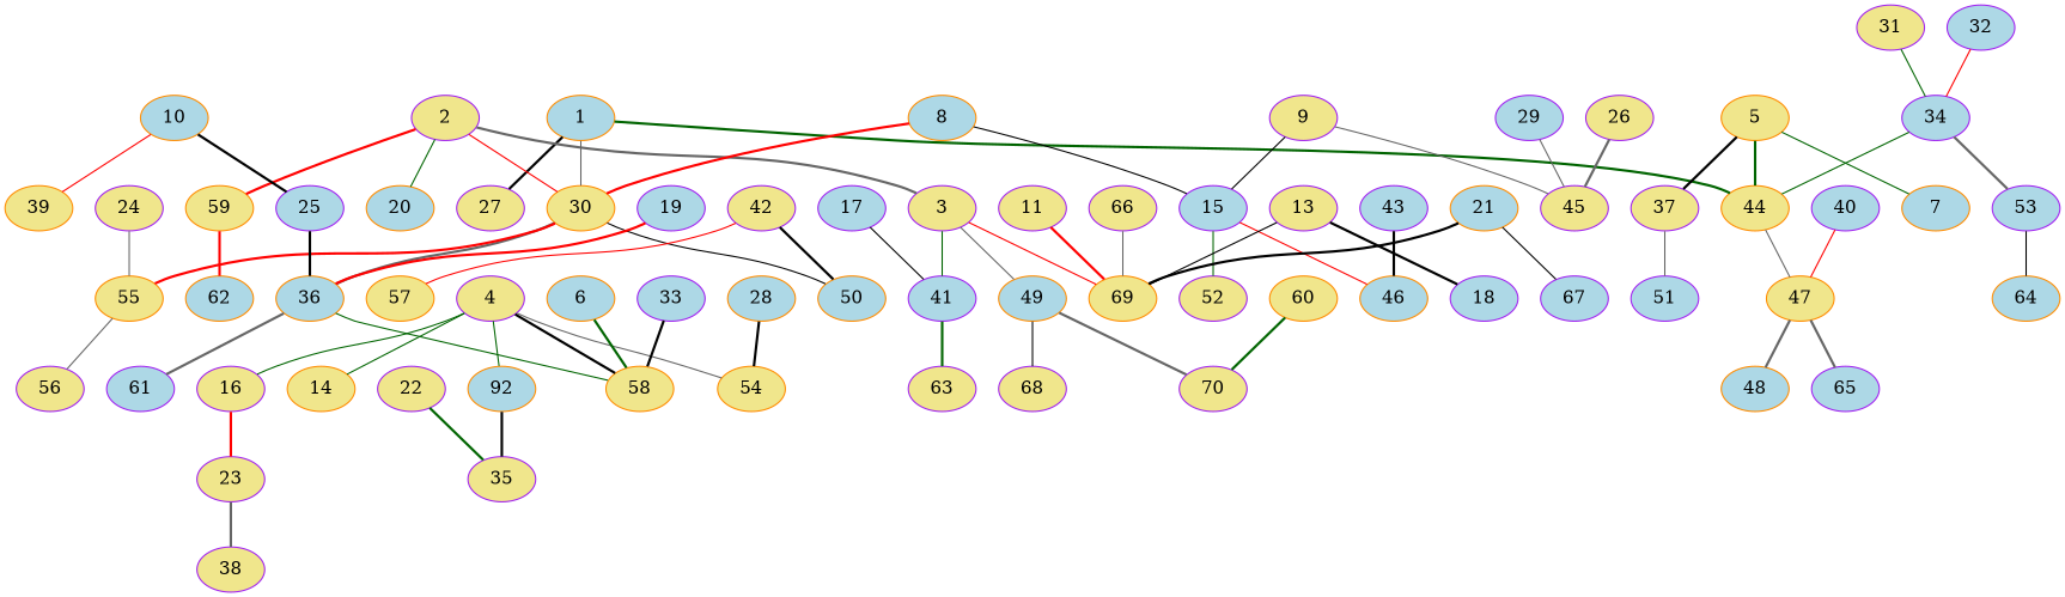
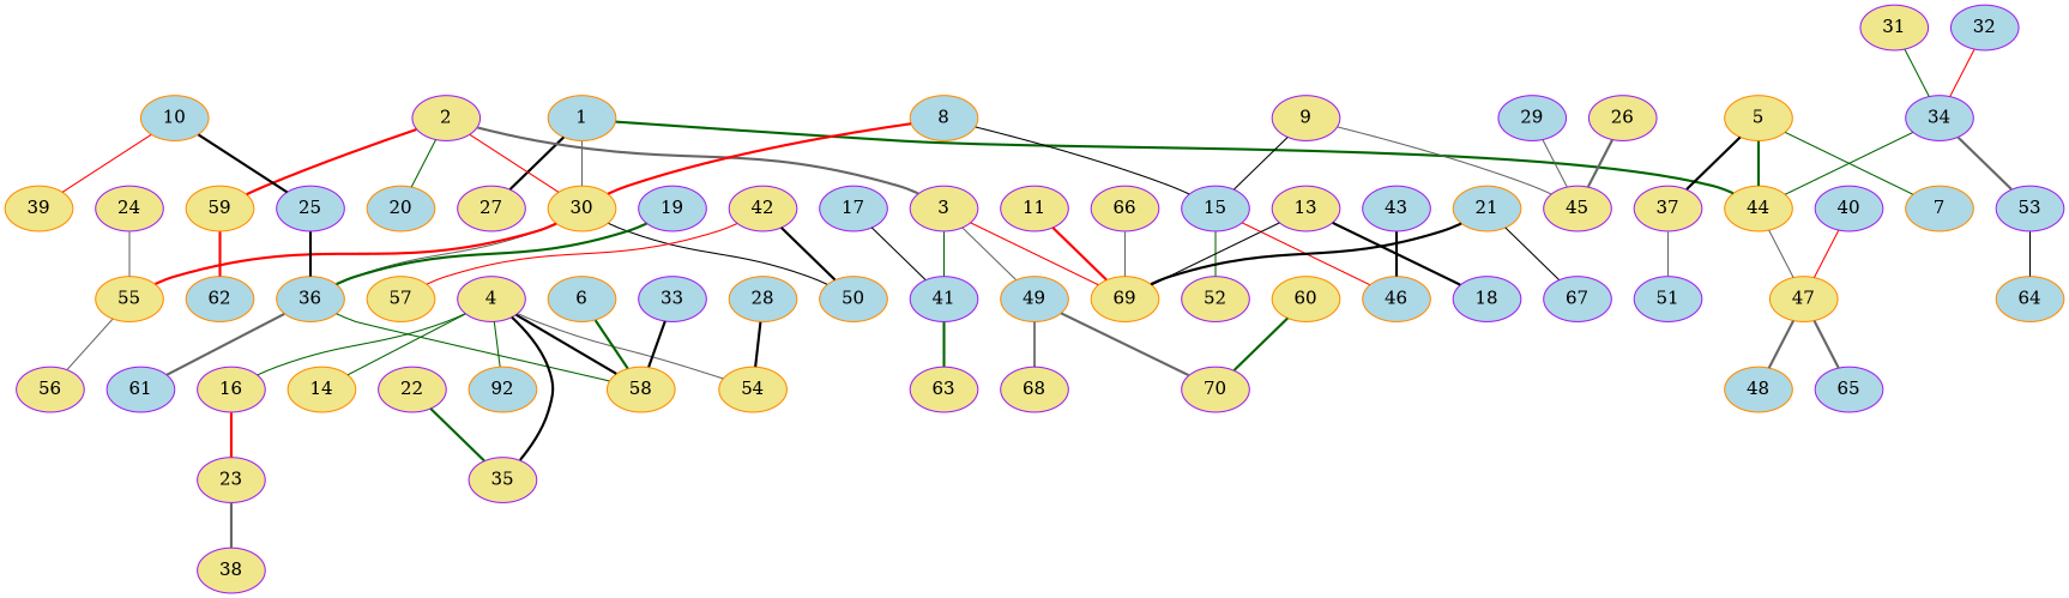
  graph {
    node [color=purple fillcolor=khaki style=filled]
    edge [color=black style=solid weight=1.0]
    1 [color=darkorange fillcolor=lightblue]
    27
    30 [color=darkorange]
    44 [color=darkorange]
    36 [color=darkorange fillcolor=lightblue]
    55 [color=darkorange]
    50 [color=darkorange fillcolor=lightblue]
    47 [color=darkorange]
    2
    3
    20 [color=darkorange fillcolor=lightblue]
    59 [color=darkorange]
    41 [fillcolor=lightblue]
    49 [color=darkorange fillcolor=lightblue]
    69 [color=darkorange]
    62 [color=darkorange fillcolor=lightblue]
    63
    68
    70
    n20 [color=darkorange fillcolor=lightblue label=92]
    4
    14 [color=darkorange]
    16
    54 [color=darkorange]
    58 [color=darkorange]
    35
    23
    5 [color=darkorange]
    7 [color=darkorange fillcolor=lightblue]
    37
    51 [fillcolor=lightblue]
    6 [color=darkorange fillcolor=lightblue]
    8 [color=darkorange fillcolor=lightblue]
    15 [fillcolor=lightblue]
    46 [color=darkorange fillcolor=lightblue]
    52
    9
    45
    10 [color=darkorange fillcolor=lightblue]
    25 [fillcolor=lightblue]
    39 [color=darkorange]
    11
    13
    18 [fillcolor=lightblue]
    38
    17 [fillcolor=lightblue]
    19 [fillcolor=lightblue]
    61 [fillcolor=lightblue]
    21 [color=darkorange fillcolor=lightblue]
    67 [fillcolor=lightblue]
    22
    24
    56
    26
    28 [color=darkorange fillcolor=lightblue]
    29 [fillcolor=lightblue]
    34 [fillcolor=lightblue]
    31
    53 [fillcolor=lightblue]
    32 [fillcolor=lightblue]
    33 [fillcolor=lightblue]
    64 [color=darkorange fillcolor=lightblue]
    40 [fillcolor=lightblue]
    48 [color=darkorange fillcolor=lightblue]
    65 [fillcolor=lightblue]
    42
    57 [color=darkorange]
    43 [fillcolor=lightblue]
    60 [color=darkorange]
    66
    1 -- 27 [style=bold]
    1 -- 30 [color=gray40]
    1 -- 44 [color=darkgreen style=bold]
-   30 -- 36 [color=gray40 style=bold]
+   30 -- 36 [color=gray40]
    30 -- 55 [color=red style=bold]
    30 -- 50
    44 -- 47 [color=gray40]
    36 -- 58 [color=darkgreen]
    36 -- 61 [color=gray40 style=bold]
    55 -- 56 [color=gray40]
    47 -- 48 [color=gray40 style=bold]
    47 -- 65 [color=gray40 style=bold]
    2 -- 30 [color=red]
    2 -- 3 [color=gray40 style=bold]
    2 -- 20 [color=darkgreen]
    2 -- 59 [color=red style=bold]
    3 -- 41 [color=darkgreen]
    3 -- 49 [color=gray40]
    3 -- 69 [color=red]
    59 -- 62 [color=red style=bold]
    41 -- 63 [color=darkgreen style=bold]
    49 -- 68
    49 -- 70 [color=gray40 style=bold]
-   n20 -- 35 [style=bold]
+   4 -- 35 [style=bold]
    4 -- n20 [color=darkgreen]
    4 -- 14 [color=darkgreen]
    4 -- 16 [color=darkgreen]
    4 -- 54 [color=gray40]
    4 -- 58 [style=bold]
    16 -- 23 [color=red style=bold]
    23 -- 38 [color=gray40 style=bold]
    5 -- 44 [color=darkgreen style=bold]
    5 -- 7 [color=darkgreen]
    5 -- 37 [style=bold]
    37 -- 51 [color=gray40]
    6 -- 58 [color=darkgreen style=bold]
    8 -- 30 [color=red style=bold]
    8 -- 15
    15 -- 46 [color=red]
    15 -- 52 [color=darkgreen]
    9 -- 15
    9 -- 45 [color=gray40]
    10 -- 25 [style=bold]
    10 -- 39 [color=red]
    25 -- 36 [style=bold]
    11 -- 69 [color=red style=bold]
    13 -- 69
    13 -- 18 [style=bold]
    17 -- 41
-   19 -- 36 [color=red style=bold]
+   19 -- 36 [color=darkgreen style=bold]
    21 -- 69 [style=bold]
    21 -- 67
    22 -- 35 [color=darkgreen style=bold]
    24 -- 55 [color=gray40]
    26 -- 45 [color=gray40 style=bold]
    28 -- 54 [style=bold]
    29 -- 45 [color=gray40]
    34 -- 44 [color=darkgreen]
    34 -- 53 [color=gray40 style=bold]
    31 -- 34 [color=darkgreen]
    53 -- 64
    32 -- 34 [color=red]
    33 -- 58 [style=bold]
    40 -- 47 [color=red]
    42 -- 50 [style=bold]
    42 -- 57 [color=red]
    43 -- 46 [style=bold]
    60 -- 70 [color=darkgreen style=bold]
    66 -- 69 [color=gray40]
  }
